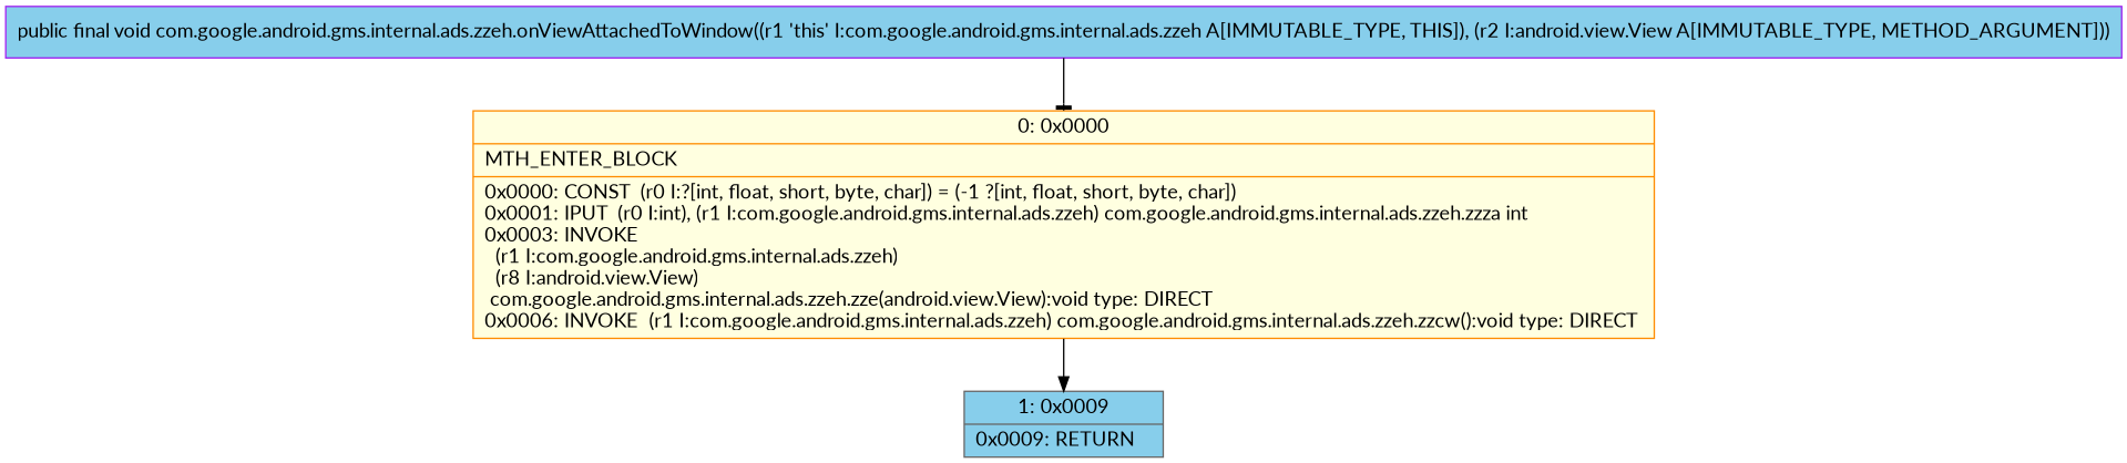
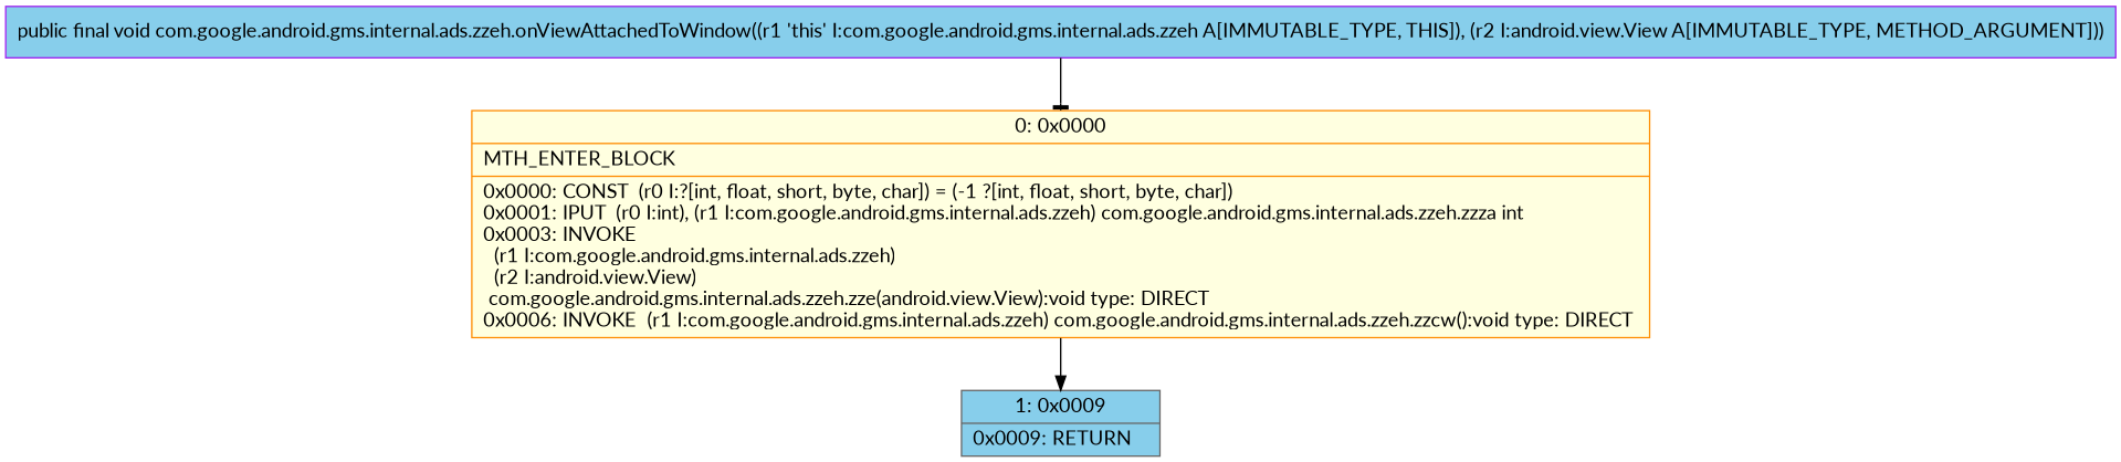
  digraph {
    fontname=Lato
    node [shape=record style=filled fillcolor=skyblue fontname=Lato]
    edge [fontname=Lato]
-   n1 [label="{0\:\ 0x0000|MTH_ENTER_BLOCK\l|0x0000: CONST  (r0 I:?[int, float, short, byte, char]) = (\-1 ?[int, float, short, byte, char]) \l0x0001: IPUT  (r0 I:int), (r1 I:com.google.android.gms.internal.ads.zzeh) com.google.android.gms.internal.ads.zzeh.zzza int \l0x0003: INVOKE  \l  (r1 I:com.google.android.gms.internal.ads.zzeh)\l  (r8 I:android.view.View)\l com.google.android.gms.internal.ads.zzeh.zze(android.view.View):void type: DIRECT \l0x0006: INVOKE  (r1 I:com.google.android.gms.internal.ads.zzeh) com.google.android.gms.internal.ads.zzeh.zzcw():void type: DIRECT \l}" fillcolor=lightyellow color=darkorange]
+   n1 [label="{0\:\ 0x0000|MTH_ENTER_BLOCK\l|0x0000: CONST  (r0 I:?[int, float, short, byte, char]) = (\-1 ?[int, float, short, byte, char]) \l0x0001: IPUT  (r0 I:int), (r1 I:com.google.android.gms.internal.ads.zzeh) com.google.android.gms.internal.ads.zzeh.zzza int \l0x0003: INVOKE  \l  (r1 I:com.google.android.gms.internal.ads.zzeh)\l  (r2 I:android.view.View)\l com.google.android.gms.internal.ads.zzeh.zze(android.view.View):void type: DIRECT \l0x0006: INVOKE  (r1 I:com.google.android.gms.internal.ads.zzeh) com.google.android.gms.internal.ads.zzeh.zzcw():void type: DIRECT \l}" fillcolor=lightyellow color=darkorange]
    n2 [label="{1\:\ 0x0009|0x0009: RETURN   \l}" color=gray40]
    n3 [label="{public final void com.google.android.gms.internal.ads.zzeh.onViewAttachedToWindow((r1 'this' I:com.google.android.gms.internal.ads.zzeh A[IMMUTABLE_TYPE, THIS]), (r2 I:android.view.View A[IMMUTABLE_TYPE, METHOD_ARGUMENT])) }" color=purple]
    n1 -> n2 [arrowhead=normal]
    n3 -> n1 [arrowhead=tee]
  }
